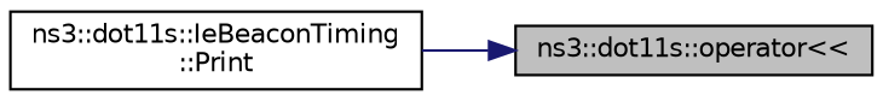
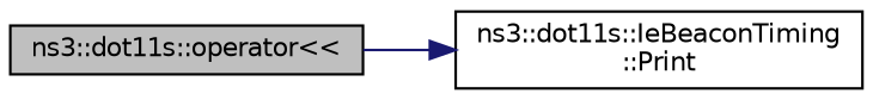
  digraph {
    rankdir=LR
    node [color=black fontname=Helvetica fontsize=10 shape=record style=filled]
    n1 [fillcolor=grey75 fontcolor=black height=0.2 label="ns3::dot11s::operator\<\<" width=0.4]
    n2 [fillcolor=white height=0.2 label="ns3::dot11s::IeBeaconTiming\l::Print" width=0.4]
-   n2 -> n1 [color=midnightblue fontname=Helvetica fontsize=10 labelfontname=Helvetica labelfontsize=10 style=solid]
+   n1 -> n2 [color=midnightblue fontname=Helvetica fontsize=10 labelfontname=Helvetica labelfontsize=10 style=solid]
  }
